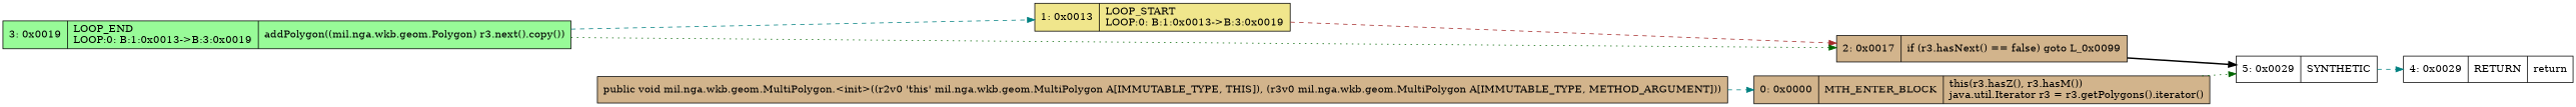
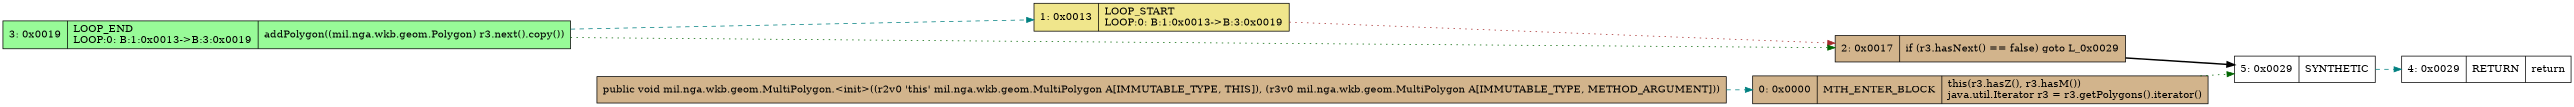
  digraph {
    rankdir=LR
    node [fillcolor=tan shape=record style=filled]
    edge [color=teal style=dashed]
    n1 [label="{0\:\ 0x0000|MTH_ENTER_BLOCK\l|this(r3.hasZ(), r3.hasM())\ljava.util.Iterator r3 = r3.getPolygons().iterator()\l}"]
    n2 [fillcolor=white label="{5\:\ 0x0029|SYNTHETIC\l}"]
    n3 [fillcolor=khaki label="{1\:\ 0x0013|LOOP_START\lLOOP:0: B:1:0x0013\-\>B:3:0x0019\l}"]
-   n4 [label="{2\:\ 0x0017|if (r3.hasNext() == false) goto L_0x0099\l}"]
+   n4 [label="{2\:\ 0x0017|if (r3.hasNext() == false) goto L_0x0029\l}"]
    n5 [fillcolor=palegreen label="{3\:\ 0x0019|LOOP_END\lLOOP:0: B:1:0x0013\-\>B:3:0x0019\l|addPolygon((mil.nga.wkb.geom.Polygon) r3.next().copy())\l}"]
    n6 [fillcolor=white label="{4\:\ 0x0029|RETURN\l|return\l}"]
    n7 [label="{public void mil.nga.wkb.geom.MultiPolygon.\<init\>((r2v0 'this' mil.nga.wkb.geom.MultiPolygon A[IMMUTABLE_TYPE, THIS]), (r3v0 mil.nga.wkb.geom.MultiPolygon A[IMMUTABLE_TYPE, METHOD_ARGUMENT])) }"]
    n1 -> n2 [color=darkgreen style=dotted]
    n2 -> n6
-   n3 -> n4 [color=brown]
+   n3 -> n4 [color=brown style=dotted]
    n4 -> n2 [color=black style=bold]
    n5 -> n3
    n5 -> n4 [color=darkgreen style=dotted]
    n7 -> n1
  }
